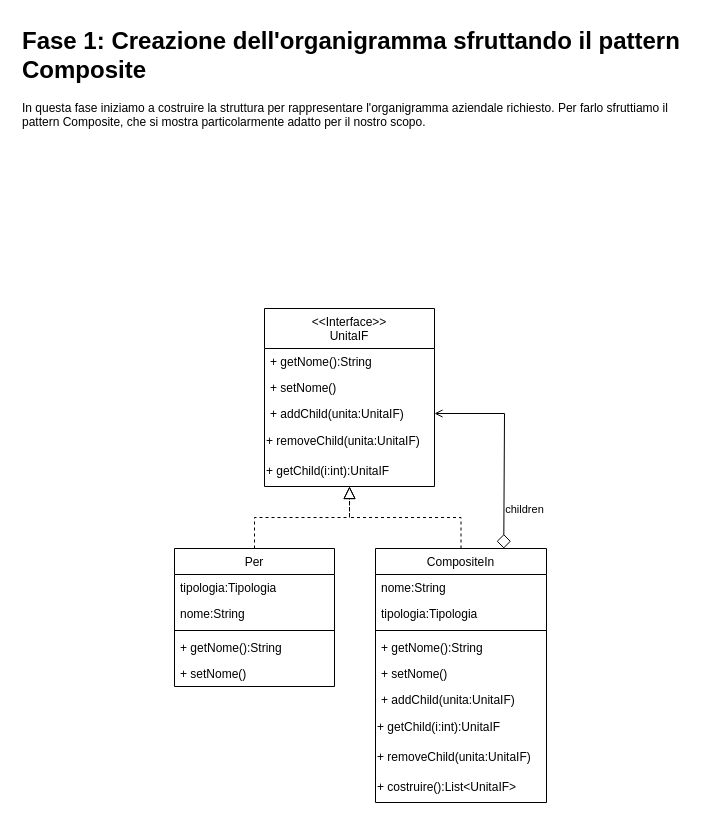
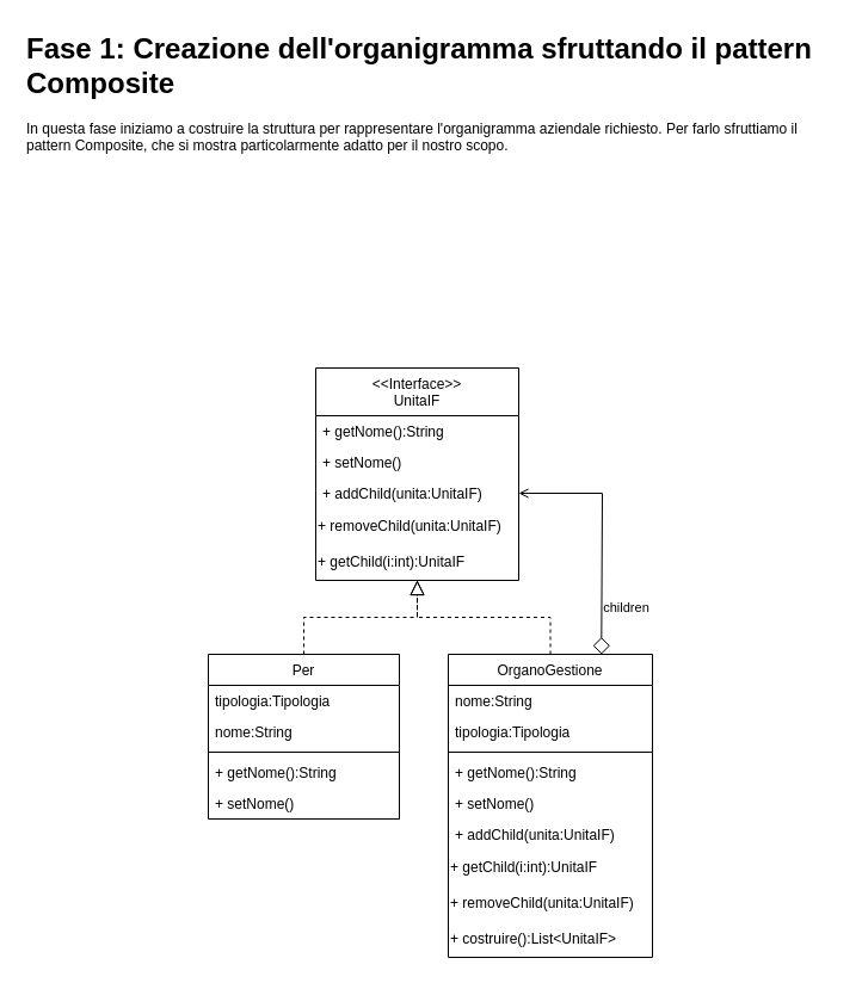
  <mxCell id="0" />
  <mxCell id="1" parent="0" />
  <mxCell id="2" value="&lt;&lt;Interface&gt;&gt;&#10;UnitaIF" style="swimlane;fontStyle=0;align=center;verticalAlign=top;childLayout=stackLayout;horizontal=1;startSize=40;horizontalStack=0;resizeParent=1;resizeLast=0;collapsible=1;marginBottom=0;rounded=0;shadow=0;strokeWidth=1;fontSize=12;" parent="1" vertex="1"><mxGeometry x="264" y="308" width="170" height="178" as="geometry"><mxRectangle x="210" y="120" width="160" height="26" as="alternateBounds" /></mxGeometry></mxCell>
  <mxCell id="3" value="+ getNome():String" style="text;align=left;verticalAlign=top;spacingLeft=4;spacingRight=4;overflow=hidden;rotatable=0;points=[[0,0.5],[1,0.5]];portConstraint=eastwest;" parent="2" vertex="1"><mxGeometry y="40" width="170" height="26" as="geometry" /></mxCell>
  <mxCell id="4" value="+ setNome()" style="text;align=left;verticalAlign=top;spacingLeft=4;spacingRight=4;overflow=hidden;rotatable=0;points=[[0,0.5],[1,0.5]];portConstraint=eastwest;rounded=0;shadow=0;html=0;strokeColor=none;" parent="2" vertex="1"><mxGeometry y="66" width="170" height="26" as="geometry" /></mxCell>
  <mxCell id="5" value="+ addChild(unita:UnitaIF)" style="text;align=left;verticalAlign=top;spacingLeft=4;spacingRight=4;overflow=hidden;rotatable=0;points=[[0,0.5],[1,0.5]];portConstraint=eastwest;rounded=0;shadow=0;html=0;" parent="2" vertex="1"><mxGeometry y="92" width="170" height="26" as="geometry" /></mxCell>
  <mxCell id="6" value="+ removeChild(unita:UnitaIF)" style="text;html=1;align=left;verticalAlign=middle;whiteSpace=wrap;rounded=0;" parent="2" vertex="1"><mxGeometry y="118" width="170" height="30" as="geometry" /></mxCell>
  <mxCell id="7" value="+ getChild(i:int):UnitaIF" style="text;html=1;align=left;verticalAlign=middle;whiteSpace=wrap;rounded=0;" parent="2" vertex="1"><mxGeometry y="148" width="170" height="30" as="geometry" /></mxCell>
  <mxCell id="8" value="Per" style="swimlane;fontStyle=0;align=center;verticalAlign=top;childLayout=stackLayout;horizontal=1;startSize=26;horizontalStack=0;resizeParent=1;resizeLast=0;collapsible=1;marginBottom=0;rounded=0;shadow=0;strokeWidth=1;" parent="1" vertex="1"><mxGeometry x="174" y="548" width="160" height="138" as="geometry"><mxRectangle x="130" y="380" width="160" height="26" as="alternateBounds" /></mxGeometry></mxCell>
  <mxCell id="9" value="tipologia:Tipologia" style="text;align=left;verticalAlign=top;spacingLeft=4;spacingRight=4;overflow=hidden;rotatable=0;points=[[0,0.5],[1,0.5]];portConstraint=eastwest;" parent="8" vertex="1"><mxGeometry y="26" width="160" height="26" as="geometry" /></mxCell>
  <mxCell id="10" value="nome:String" style="text;align=left;verticalAlign=top;spacingLeft=4;spacingRight=4;overflow=hidden;rotatable=0;points=[[0,0.5],[1,0.5]];portConstraint=eastwest;rounded=0;shadow=0;html=0;" parent="8" vertex="1"><mxGeometry y="52" width="160" height="26" as="geometry" /></mxCell>
  <mxCell id="11" value="" style="line;html=1;strokeWidth=1;align=left;verticalAlign=middle;spacingTop=-1;spacingLeft=3;spacingRight=3;rotatable=0;labelPosition=right;points=[];portConstraint=eastwest;" parent="8" vertex="1"><mxGeometry y="78" width="160" height="8" as="geometry" /></mxCell>
  <mxCell id="12" value="+ getNome():String" style="text;align=left;verticalAlign=top;spacingLeft=4;spacingRight=4;overflow=hidden;rotatable=0;points=[[0,0.5],[1,0.5]];portConstraint=eastwest;" parent="8" vertex="1"><mxGeometry y="86" width="160" height="26" as="geometry" /></mxCell>
  <mxCell id="13" value="+ setNome()" style="text;align=left;verticalAlign=top;spacingLeft=4;spacingRight=4;overflow=hidden;rotatable=0;points=[[0,0.5],[1,0.5]];portConstraint=eastwest;rounded=0;shadow=0;html=0;strokeColor=none;" parent="8" vertex="1"><mxGeometry y="112" width="160" height="26" as="geometry" /></mxCell>
  <mxCell id="14" value="" style="endArrow=block;endSize=10;endFill=0;shadow=0;strokeWidth=1;rounded=0;curved=0;edgeStyle=elbowEdgeStyle;elbow=vertical;dashed=1;" parent="1" source="8" target="2" edge="1"><mxGeometry width="160" relative="1" as="geometry"><mxPoint x="254" y="391" as="sourcePoint" /><mxPoint x="254" y="391" as="targetPoint" /></mxGeometry></mxCell>
- <mxCell id="15" value="CompositeIn" style="swimlane;fontStyle=0;align=center;verticalAlign=top;childLayout=stackLayout;horizontal=1;startSize=26;horizontalStack=0;resizeParent=1;resizeLast=0;collapsible=1;marginBottom=0;rounded=0;shadow=0;strokeWidth=1;" parent="1" vertex="1"><mxGeometry x="375" y="548" width="171" height="254" as="geometry"><mxRectangle x="340" y="380" width="170" height="26" as="alternateBounds" /></mxGeometry></mxCell>
+ <mxCell id="15" value="OrganoGestione" style="swimlane;fontStyle=0;align=center;verticalAlign=top;childLayout=stackLayout;horizontal=1;startSize=26;horizontalStack=0;resizeParent=1;resizeLast=0;collapsible=1;marginBottom=0;rounded=0;shadow=0;strokeWidth=1;" parent="1" vertex="1"><mxGeometry x="375" y="548" width="171" height="254" as="geometry"><mxRectangle x="340" y="380" width="170" height="26" as="alternateBounds" /></mxGeometry></mxCell>
  <mxCell id="16" value="nome:String" style="text;align=left;verticalAlign=top;spacingLeft=4;spacingRight=4;overflow=hidden;rotatable=0;points=[[0,0.5],[1,0.5]];portConstraint=eastwest;rounded=0;shadow=0;html=0;" parent="15" vertex="1"><mxGeometry y="26" width="171" height="26" as="geometry" /></mxCell>
  <mxCell id="17" value="tipologia:Tipologia" style="text;align=left;verticalAlign=top;spacingLeft=4;spacingRight=4;overflow=hidden;rotatable=0;points=[[0,0.5],[1,0.5]];portConstraint=eastwest;" parent="15" vertex="1"><mxGeometry y="52" width="171" height="26" as="geometry" /></mxCell>
  <mxCell id="18" value="" style="line;html=1;strokeWidth=1;align=left;verticalAlign=middle;spacingTop=-1;spacingLeft=3;spacingRight=3;rotatable=0;labelPosition=right;points=[];portConstraint=eastwest;" parent="15" vertex="1"><mxGeometry y="78" width="171" height="8" as="geometry" /></mxCell>
  <mxCell id="19" value="+ getNome():String" style="text;align=left;verticalAlign=top;spacingLeft=4;spacingRight=4;overflow=hidden;rotatable=0;points=[[0,0.5],[1,0.5]];portConstraint=eastwest;" parent="15" vertex="1"><mxGeometry y="86" width="171" height="26" as="geometry" /></mxCell>
  <mxCell id="20" value="+ setNome()" style="text;align=left;verticalAlign=top;spacingLeft=4;spacingRight=4;overflow=hidden;rotatable=0;points=[[0,0.5],[1,0.5]];portConstraint=eastwest;rounded=0;shadow=0;html=0;strokeColor=none;" parent="15" vertex="1"><mxGeometry y="112" width="171" height="26" as="geometry" /></mxCell>
  <mxCell id="21" value="+ addChild(unita:UnitaIF)" style="text;align=left;verticalAlign=top;spacingLeft=4;spacingRight=4;overflow=hidden;rotatable=0;points=[[0,0.5],[1,0.5]];portConstraint=eastwest;rounded=0;shadow=0;html=0;" parent="15" vertex="1"><mxGeometry y="138" width="171" height="26" as="geometry" /></mxCell>
  <mxCell id="22" value="+ getChild(i:int):UnitaIF" style="text;html=1;align=left;verticalAlign=middle;whiteSpace=wrap;rounded=0;" parent="15" vertex="1"><mxGeometry y="164" width="171" height="30" as="geometry" /></mxCell>
  <mxCell id="23" value="+ removeChild(unita:UnitaIF)" style="text;html=1;align=left;verticalAlign=middle;whiteSpace=wrap;rounded=0;" parent="15" vertex="1"><mxGeometry y="194" width="171" height="30" as="geometry" /></mxCell>
  <mxCell id="24" value="+ costruire():List&amp;lt;UnitaIF&amp;gt;" style="text;html=1;align=left;verticalAlign=middle;whiteSpace=wrap;rounded=0;" vertex="1" parent="15"><mxGeometry y="224" width="171" height="30" as="geometry" /></mxCell>
  <mxCell id="25" value="" style="endArrow=block;endSize=10;endFill=0;shadow=0;strokeWidth=1;rounded=0;curved=0;edgeStyle=elbowEdgeStyle;elbow=vertical;dashed=1;" parent="1" source="15" target="2" edge="1"><mxGeometry width="160" relative="1" as="geometry"><mxPoint x="264" y="561" as="sourcePoint" /><mxPoint x="364" y="459" as="targetPoint" /></mxGeometry></mxCell>
  <mxCell id="26" value="" style="endArrow=open;html=1;rounded=0;exitX=0.75;exitY=0;exitDx=0;exitDy=0;entryX=1;entryY=0.5;entryDx=0;entryDy=0;endFill=0;startArrow=diamond;startFill=0;startSize=12;" parent="1" source="15" target="5" edge="1"><mxGeometry width="50" height="50" relative="1" as="geometry"><mxPoint x="524" y="498" as="sourcePoint" /><mxPoint x="574" y="448" as="targetPoint" /><Array as="points"><mxPoint x="504" y="413" /></Array></mxGeometry></mxCell>
  <mxCell id="27" value="children" style="edgeLabel;html=1;align=center;verticalAlign=middle;resizable=0;points=[];" parent="26" vertex="1" connectable="0"><mxGeometry x="-0.721" y="-1" relative="1" as="geometry"><mxPoint x="19" y="-11" as="offset" /></mxGeometry></mxCell>
  <mxCell id="28" value="&lt;h1 style=&quot;margin-top: 0px;&quot;&gt;Fase 1: Creazione dell'organigramma sfruttando il pattern Composite&lt;/h1&gt;&lt;p&gt;In questa fase iniziamo a costruire la struttura per rappresentare l'organigramma aziendale richiesto. Per farlo sfruttiamo il pattern Composite, che si mostra particolarmente adatto per il nostro scopo.&lt;/p&gt;" style="text;html=1;whiteSpace=wrap;overflow=hidden;rounded=0;" vertex="1" parent="1"><mxGeometry x="20" y="20" width="680" height="120" as="geometry" /></mxCell>
